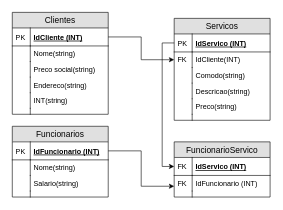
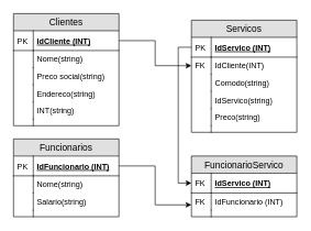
  <mxCell id="0" />
  <mxCell id="1" parent="0" />
  <mxCell id="2" value="Clientes" style="swimlane;fontStyle=0;childLayout=stackLayout;horizontal=1;startSize=26;fillColor=#e0e0e0;horizontalStack=0;resizeParent=1;resizeParentMax=0;resizeLast=0;collapsible=1;marginBottom=0;swimlaneFillColor=#ffffff;align=center;fontSize=14;" vertex="1" parent="1"><mxGeometry x="20" y="20" width="160" height="170" as="geometry" /></mxCell>
  <mxCell id="3" value="IdCliente (INT)" style="shape=partialRectangle;top=0;left=0;right=0;bottom=1;align=left;verticalAlign=middle;fillColor=none;spacingLeft=34;spacingRight=4;overflow=hidden;rotatable=0;points=[[0,0.5],[1,0.5]];portConstraint=eastwest;dropTarget=0;fontStyle=5;fontSize=12;" vertex="1" parent="2"><mxGeometry y="26" width="160" height="30" as="geometry" /></mxCell>
  <mxCell id="4" value="PK" style="shape=partialRectangle;top=0;left=0;bottom=0;fillColor=none;align=left;verticalAlign=middle;spacingLeft=4;spacingRight=4;overflow=hidden;rotatable=0;points=[];portConstraint=eastwest;part=1;fontSize=12;" vertex="1" connectable="0" parent="3"><mxGeometry width="30" height="30" as="geometry" /></mxCell>
  <mxCell id="5" value="Nome(string)" style="shape=partialRectangle;top=0;left=0;right=0;bottom=0;align=left;verticalAlign=top;fillColor=none;spacingLeft=34;spacingRight=4;overflow=hidden;rotatable=0;points=[[0,0.5],[1,0.5]];portConstraint=eastwest;dropTarget=0;fontSize=12;" vertex="1" parent="2"><mxGeometry y="56" width="160" height="26" as="geometry" /></mxCell>
  <mxCell id="6" value="" style="shape=partialRectangle;top=0;left=0;bottom=0;fillColor=none;align=left;verticalAlign=top;spacingLeft=4;spacingRight=4;overflow=hidden;rotatable=0;points=[];portConstraint=eastwest;part=1;fontSize=12;" vertex="1" connectable="0" parent="5"><mxGeometry width="30" height="26" as="geometry" /></mxCell>
  <mxCell id="7" value="Preco social(string)" style="shape=partialRectangle;top=0;left=0;right=0;bottom=0;align=left;verticalAlign=top;fillColor=none;spacingLeft=34;spacingRight=4;overflow=hidden;rotatable=0;points=[[0,0.5],[1,0.5]];portConstraint=eastwest;dropTarget=0;fontSize=12;" vertex="1" parent="2"><mxGeometry y="82" width="160" height="26" as="geometry" /></mxCell>
  <mxCell id="8" value="" style="shape=partialRectangle;top=0;left=0;bottom=0;fillColor=none;align=left;verticalAlign=top;spacingLeft=4;spacingRight=4;overflow=hidden;rotatable=0;points=[];portConstraint=eastwest;part=1;fontSize=12;" vertex="1" connectable="0" parent="7"><mxGeometry width="30" height="26" as="geometry" /></mxCell>
  <mxCell id="9" value="Endereco(string)" style="shape=partialRectangle;top=0;left=0;right=0;bottom=0;align=left;verticalAlign=top;fillColor=none;spacingLeft=34;spacingRight=4;overflow=hidden;rotatable=0;points=[[0,0.5],[1,0.5]];portConstraint=eastwest;dropTarget=0;fontSize=12;" vertex="1" parent="2"><mxGeometry y="108" width="160" height="26" as="geometry" /></mxCell>
  <mxCell id="10" value="" style="shape=partialRectangle;top=0;left=0;bottom=0;fillColor=none;align=left;verticalAlign=top;spacingLeft=4;spacingRight=4;overflow=hidden;rotatable=0;points=[];portConstraint=eastwest;part=1;fontSize=12;" vertex="1" connectable="0" parent="9"><mxGeometry width="30" height="26" as="geometry" /></mxCell>
  <mxCell id="11" value="INT(string)" style="shape=partialRectangle;top=0;left=0;right=0;bottom=0;align=left;verticalAlign=top;fillColor=none;spacingLeft=34;spacingRight=4;overflow=hidden;rotatable=0;points=[[0,0.5],[1,0.5]];portConstraint=eastwest;dropTarget=0;fontSize=12;" vertex="1" parent="2"><mxGeometry y="134" width="160" height="26" as="geometry" /></mxCell>
  <mxCell id="12" value="" style="shape=partialRectangle;top=0;left=0;bottom=0;fillColor=none;align=left;verticalAlign=top;spacingLeft=4;spacingRight=4;overflow=hidden;rotatable=0;points=[];portConstraint=eastwest;part=1;fontSize=12;" vertex="1" connectable="0" parent="11"><mxGeometry width="30" height="26" as="geometry" /></mxCell>
  <mxCell id="13" value="" style="shape=partialRectangle;top=0;left=0;right=0;bottom=0;align=left;verticalAlign=top;fillColor=none;spacingLeft=34;spacingRight=4;overflow=hidden;rotatable=0;points=[[0,0.5],[1,0.5]];portConstraint=eastwest;dropTarget=0;fontSize=12;" vertex="1" parent="2"><mxGeometry y="160" width="160" height="10" as="geometry" /></mxCell>
  <mxCell id="14" value="" style="shape=partialRectangle;top=0;left=0;bottom=0;fillColor=none;align=left;verticalAlign=top;spacingLeft=4;spacingRight=4;overflow=hidden;rotatable=0;points=[];portConstraint=eastwest;part=1;fontSize=12;" vertex="1" connectable="0" parent="13"><mxGeometry width="30" height="10" as="geometry" /></mxCell>
  <mxCell id="15" value="Funcionarios" style="swimlane;fontStyle=0;childLayout=stackLayout;horizontal=1;startSize=26;fillColor=#e0e0e0;horizontalStack=0;resizeParent=1;resizeParentMax=0;resizeLast=0;collapsible=1;marginBottom=0;swimlaneFillColor=#ffffff;align=center;fontSize=14;" vertex="1" parent="1"><mxGeometry x="20" y="210" width="160" height="118" as="geometry" /></mxCell>
  <mxCell id="16" value="IdFuncionario (INT)" style="shape=partialRectangle;top=0;left=0;right=0;bottom=1;align=left;verticalAlign=middle;fillColor=none;spacingLeft=34;spacingRight=4;overflow=hidden;rotatable=0;points=[[0,0.5],[1,0.5]];portConstraint=eastwest;dropTarget=0;fontStyle=5;fontSize=12;" vertex="1" parent="15"><mxGeometry y="26" width="160" height="30" as="geometry" /></mxCell>
  <mxCell id="17" value="PK" style="shape=partialRectangle;top=0;left=0;bottom=0;fillColor=none;align=left;verticalAlign=middle;spacingLeft=4;spacingRight=4;overflow=hidden;rotatable=0;points=[];portConstraint=eastwest;part=1;fontSize=12;" vertex="1" connectable="0" parent="16"><mxGeometry width="30" height="30" as="geometry" /></mxCell>
  <mxCell id="18" value="Nome(string)" style="shape=partialRectangle;top=0;left=0;right=0;bottom=0;align=left;verticalAlign=top;fillColor=none;spacingLeft=34;spacingRight=4;overflow=hidden;rotatable=0;points=[[0,0.5],[1,0.5]];portConstraint=eastwest;dropTarget=0;fontSize=12;" vertex="1" parent="15"><mxGeometry y="56" width="160" height="26" as="geometry" /></mxCell>
  <mxCell id="19" value="" style="shape=partialRectangle;top=0;left=0;bottom=0;fillColor=none;align=left;verticalAlign=top;spacingLeft=4;spacingRight=4;overflow=hidden;rotatable=0;points=[];portConstraint=eastwest;part=1;fontSize=12;" vertex="1" connectable="0" parent="18"><mxGeometry width="30" height="26" as="geometry" /></mxCell>
  <mxCell id="20" value="Salario(string)" style="shape=partialRectangle;top=0;left=0;right=0;bottom=0;align=left;verticalAlign=top;fillColor=none;spacingLeft=34;spacingRight=4;overflow=hidden;rotatable=0;points=[[0,0.5],[1,0.5]];portConstraint=eastwest;dropTarget=0;fontSize=12;" vertex="1" parent="15"><mxGeometry y="82" width="160" height="26" as="geometry" /></mxCell>
  <mxCell id="21" value="" style="shape=partialRectangle;top=0;left=0;bottom=0;fillColor=none;align=left;verticalAlign=top;spacingLeft=4;spacingRight=4;overflow=hidden;rotatable=0;points=[];portConstraint=eastwest;part=1;fontSize=12;" vertex="1" connectable="0" parent="20"><mxGeometry width="30" height="26" as="geometry" /></mxCell>
  <mxCell id="22" value="" style="shape=partialRectangle;top=0;left=0;right=0;bottom=0;align=left;verticalAlign=top;fillColor=none;spacingLeft=34;spacingRight=4;overflow=hidden;rotatable=0;points=[[0,0.5],[1,0.5]];portConstraint=eastwest;dropTarget=0;fontSize=12;" vertex="1" parent="15"><mxGeometry y="108" width="160" height="10" as="geometry" /></mxCell>
  <mxCell id="23" value="" style="shape=partialRectangle;top=0;left=0;bottom=0;fillColor=none;align=left;verticalAlign=top;spacingLeft=4;spacingRight=4;overflow=hidden;rotatable=0;points=[];portConstraint=eastwest;part=1;fontSize=12;" vertex="1" connectable="0" parent="22"><mxGeometry width="30" height="10" as="geometry" /></mxCell>
  <mxCell id="24" value="Servicos" style="swimlane;fontStyle=0;childLayout=stackLayout;horizontal=1;startSize=26;fillColor=#e0e0e0;horizontalStack=0;resizeParent=1;resizeParentMax=0;resizeLast=0;collapsible=1;marginBottom=0;swimlaneFillColor=#ffffff;align=center;fontSize=14;" vertex="1" parent="1"><mxGeometry x="290" y="30" width="160" height="170" as="geometry" /></mxCell>
  <mxCell id="25" value="IdServico (INT)" style="shape=partialRectangle;top=0;left=0;right=0;bottom=1;align=left;verticalAlign=middle;fillColor=none;spacingLeft=34;spacingRight=4;overflow=hidden;rotatable=0;points=[[0,0.5],[1,0.5]];portConstraint=eastwest;dropTarget=0;fontStyle=5;fontSize=12;" vertex="1" parent="24"><mxGeometry y="26" width="160" height="30" as="geometry" /></mxCell>
  <mxCell id="26" value="PK" style="shape=partialRectangle;top=0;left=0;bottom=0;fillColor=none;align=left;verticalAlign=middle;spacingLeft=4;spacingRight=4;overflow=hidden;rotatable=0;points=[];portConstraint=eastwest;part=1;fontSize=12;" vertex="1" connectable="0" parent="25"><mxGeometry width="30" height="30" as="geometry" /></mxCell>
  <mxCell id="27" value="IdCliente(INT)" style="shape=partialRectangle;top=0;left=0;right=0;bottom=0;align=left;verticalAlign=top;fillColor=none;spacingLeft=34;spacingRight=4;overflow=hidden;rotatable=0;points=[[0,0.5],[1,0.5]];portConstraint=eastwest;dropTarget=0;fontSize=12;" vertex="1" parent="24"><mxGeometry y="56" width="160" height="26" as="geometry" /></mxCell>
  <mxCell id="28" value="FK" style="shape=partialRectangle;top=0;left=0;bottom=0;fillColor=none;align=left;verticalAlign=top;spacingLeft=4;spacingRight=4;overflow=hidden;rotatable=0;points=[];portConstraint=eastwest;part=1;fontSize=12;" vertex="1" connectable="0" parent="27"><mxGeometry width="30" height="26" as="geometry" /></mxCell>
  <mxCell id="29" value="Comodo(string)" style="shape=partialRectangle;top=0;left=0;right=0;bottom=0;align=left;verticalAlign=top;fillColor=none;spacingLeft=34;spacingRight=4;overflow=hidden;rotatable=0;points=[[0,0.5],[1,0.5]];portConstraint=eastwest;dropTarget=0;fontSize=12;" vertex="1" parent="24"><mxGeometry y="82" width="160" height="26" as="geometry" /></mxCell>
  <mxCell id="30" value="" style="shape=partialRectangle;top=0;left=0;bottom=0;fillColor=none;align=left;verticalAlign=top;spacingLeft=4;spacingRight=4;overflow=hidden;rotatable=0;points=[];portConstraint=eastwest;part=1;fontSize=12;" vertex="1" connectable="0" parent="29"><mxGeometry width="30" height="26" as="geometry" /></mxCell>
- <mxCell id="31" value="Descricao(string)" style="shape=partialRectangle;top=0;left=0;right=0;bottom=0;align=left;verticalAlign=top;fillColor=none;spacingLeft=34;spacingRight=4;overflow=hidden;rotatable=0;points=[[0,0.5],[1,0.5]];portConstraint=eastwest;dropTarget=0;fontSize=12;" vertex="1" parent="24"><mxGeometry y="108" width="160" height="26" as="geometry" /></mxCell>
+ <mxCell id="31" value="IdServico(string)" style="shape=partialRectangle;top=0;left=0;right=0;bottom=0;align=left;verticalAlign=top;fillColor=none;spacingLeft=34;spacingRight=4;overflow=hidden;rotatable=0;points=[[0,0.5],[1,0.5]];portConstraint=eastwest;dropTarget=0;fontSize=12;" vertex="1" parent="24"><mxGeometry y="108" width="160" height="26" as="geometry" /></mxCell>
  <mxCell id="32" value="" style="shape=partialRectangle;top=0;left=0;bottom=0;fillColor=none;align=left;verticalAlign=top;spacingLeft=4;spacingRight=4;overflow=hidden;rotatable=0;points=[];portConstraint=eastwest;part=1;fontSize=12;" vertex="1" connectable="0" parent="31"><mxGeometry width="30" height="26" as="geometry" /></mxCell>
  <mxCell id="33" value="Preco(string)" style="shape=partialRectangle;top=0;left=0;right=0;bottom=0;align=left;verticalAlign=top;fillColor=none;spacingLeft=34;spacingRight=4;overflow=hidden;rotatable=0;points=[[0,0.5],[1,0.5]];portConstraint=eastwest;dropTarget=0;fontSize=12;" vertex="1" parent="24"><mxGeometry y="134" width="160" height="26" as="geometry" /></mxCell>
  <mxCell id="34" value="" style="shape=partialRectangle;top=0;left=0;bottom=0;fillColor=none;align=left;verticalAlign=top;spacingLeft=4;spacingRight=4;overflow=hidden;rotatable=0;points=[];portConstraint=eastwest;part=1;fontSize=12;" vertex="1" connectable="0" parent="33"><mxGeometry width="30" height="26" as="geometry" /></mxCell>
  <mxCell id="35" value="" style="shape=partialRectangle;top=0;left=0;right=0;bottom=0;align=left;verticalAlign=top;fillColor=none;spacingLeft=34;spacingRight=4;overflow=hidden;rotatable=0;points=[[0,0.5],[1,0.5]];portConstraint=eastwest;dropTarget=0;fontSize=12;" vertex="1" parent="24"><mxGeometry y="160" width="160" height="10" as="geometry" /></mxCell>
  <mxCell id="36" value="" style="shape=partialRectangle;top=0;left=0;bottom=0;fillColor=none;align=left;verticalAlign=top;spacingLeft=4;spacingRight=4;overflow=hidden;rotatable=0;points=[];portConstraint=eastwest;part=1;fontSize=12;" vertex="1" connectable="0" parent="35"><mxGeometry width="30" height="10" as="geometry" /></mxCell>
  <mxCell id="37" value="FuncionarioServico" style="swimlane;fontStyle=0;childLayout=stackLayout;horizontal=1;startSize=26;fillColor=#e0e0e0;horizontalStack=0;resizeParent=1;resizeParentMax=0;resizeLast=0;collapsible=1;marginBottom=0;swimlaneFillColor=#ffffff;align=center;fontSize=14;" vertex="1" parent="1"><mxGeometry x="290" y="236" width="160" height="92" as="geometry" /></mxCell>
  <mxCell id="38" value="IdServico (INT)" style="shape=partialRectangle;top=0;left=0;right=0;bottom=1;align=left;verticalAlign=middle;fillColor=none;spacingLeft=34;spacingRight=4;overflow=hidden;rotatable=0;points=[[0,0.5],[1,0.5]];portConstraint=eastwest;dropTarget=0;fontStyle=5;fontSize=12;" vertex="1" parent="37"><mxGeometry y="26" width="160" height="30" as="geometry" /></mxCell>
  <mxCell id="39" value="FK" style="shape=partialRectangle;top=0;left=0;bottom=0;fillColor=none;align=left;verticalAlign=middle;spacingLeft=4;spacingRight=4;overflow=hidden;rotatable=0;points=[];portConstraint=eastwest;part=1;fontSize=12;" vertex="1" connectable="0" parent="38"><mxGeometry width="30" height="30" as="geometry" /></mxCell>
  <mxCell id="40" value="IdFuncionario (INT)" style="shape=partialRectangle;top=0;left=0;right=0;bottom=0;align=left;verticalAlign=top;fillColor=none;spacingLeft=34;spacingRight=4;overflow=hidden;rotatable=0;points=[[0,0.5],[1,0.5]];portConstraint=eastwest;dropTarget=0;fontSize=12;" vertex="1" parent="37"><mxGeometry y="56" width="160" height="26" as="geometry" /></mxCell>
  <mxCell id="41" value="FK" style="shape=partialRectangle;top=0;left=0;bottom=0;fillColor=none;align=left;verticalAlign=top;spacingLeft=4;spacingRight=4;overflow=hidden;rotatable=0;points=[];portConstraint=eastwest;part=1;fontSize=12;" vertex="1" connectable="0" parent="40"><mxGeometry width="30" height="26" as="geometry" /></mxCell>
  <mxCell id="42" value="" style="shape=partialRectangle;top=0;left=0;right=0;bottom=0;align=left;verticalAlign=top;fillColor=none;spacingLeft=34;spacingRight=4;overflow=hidden;rotatable=0;points=[[0,0.5],[1,0.5]];portConstraint=eastwest;dropTarget=0;fontSize=12;" vertex="1" parent="37"><mxGeometry y="82" width="160" height="10" as="geometry" /></mxCell>
  <mxCell id="43" value="" style="shape=partialRectangle;top=0;left=0;bottom=0;fillColor=none;align=left;verticalAlign=top;spacingLeft=4;spacingRight=4;overflow=hidden;rotatable=0;points=[];portConstraint=eastwest;part=1;fontSize=12;" vertex="1" connectable="0" parent="42"><mxGeometry width="30" height="10" as="geometry" /></mxCell>
  <mxCell id="44" style="edgeStyle=orthogonalEdgeStyle;rounded=0;orthogonalLoop=1;jettySize=auto;html=1;entryX=0;entryY=0.5;entryDx=0;entryDy=0;" edge="1" parent="1" source="3" target="27"><mxGeometry relative="1" as="geometry" /></mxCell>
  <mxCell id="45" style="edgeStyle=orthogonalEdgeStyle;rounded=0;orthogonalLoop=1;jettySize=auto;html=1;entryX=0;entryY=0.5;entryDx=0;entryDy=0;" edge="1" parent="1" source="25" target="38"><mxGeometry relative="1" as="geometry" /></mxCell>
  <mxCell id="46" style="edgeStyle=orthogonalEdgeStyle;rounded=0;orthogonalLoop=1;jettySize=auto;html=1;entryX=0;entryY=0.692;entryDx=0;entryDy=0;entryPerimeter=0;" edge="1" parent="1" source="16" target="40"><mxGeometry relative="1" as="geometry" /></mxCell>
